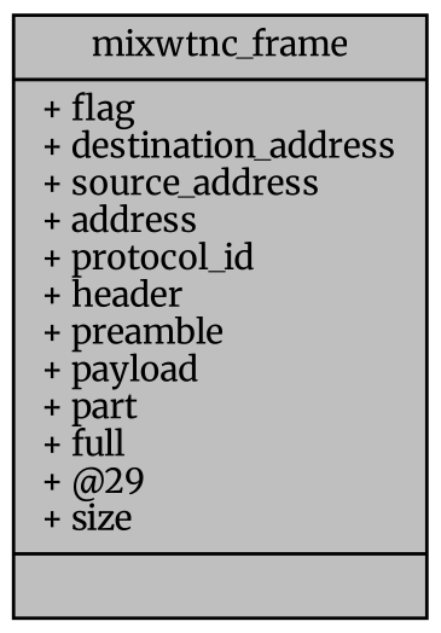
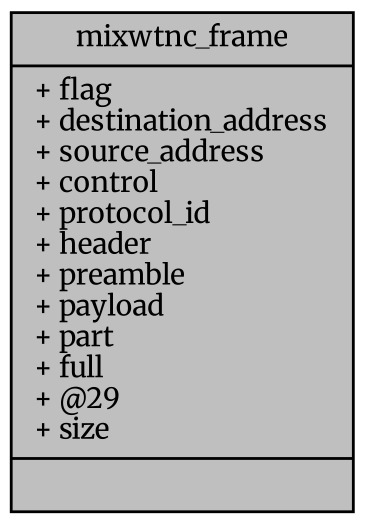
  digraph {
    fontname=Merriweather
-   n1 [color=black fillcolor=grey75 fontcolor=black fontname=Merriweather fontsize=10 height=0.2 label="{mixwtnc_frame\n|+ flag\l+ destination_address\l+ source_address\l+ address\l+ protocol_id\l+ header\l+ preamble\l+ payload\l+ part\l+ full\l+ @29\l+ size\l|}" shape=record style=filled width=0.4]
+   n1 [color=black fillcolor=grey75 fontcolor=black fontname=Merriweather fontsize=10 height=0.2 label="{mixwtnc_frame\n|+ flag\l+ destination_address\l+ source_address\l+ control\l+ protocol_id\l+ header\l+ preamble\l+ payload\l+ part\l+ full\l+ @29\l+ size\l|}" shape=record style=filled width=0.4]
  }
